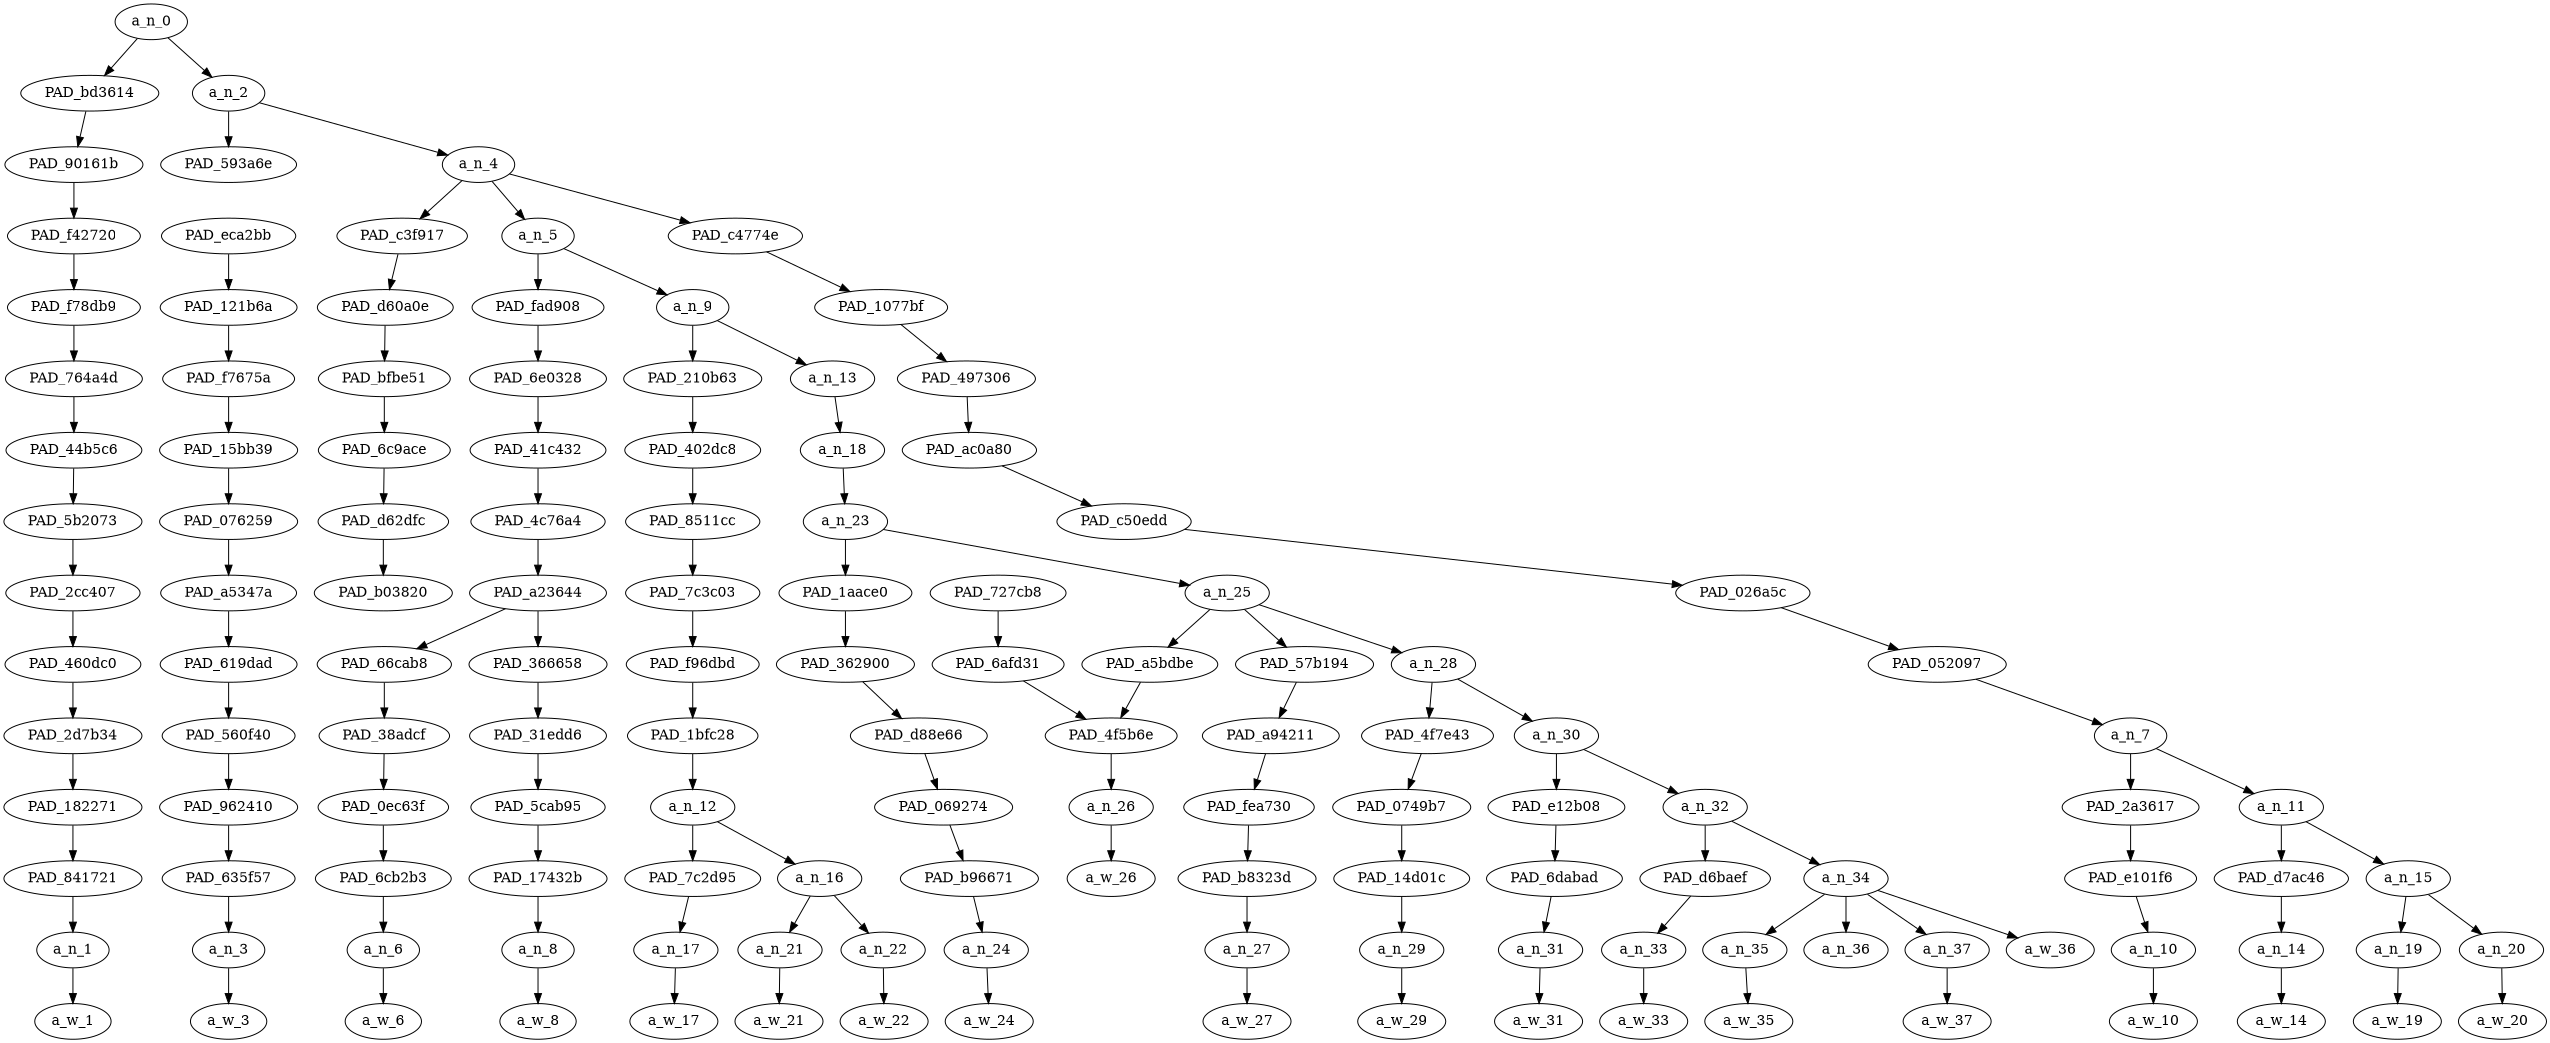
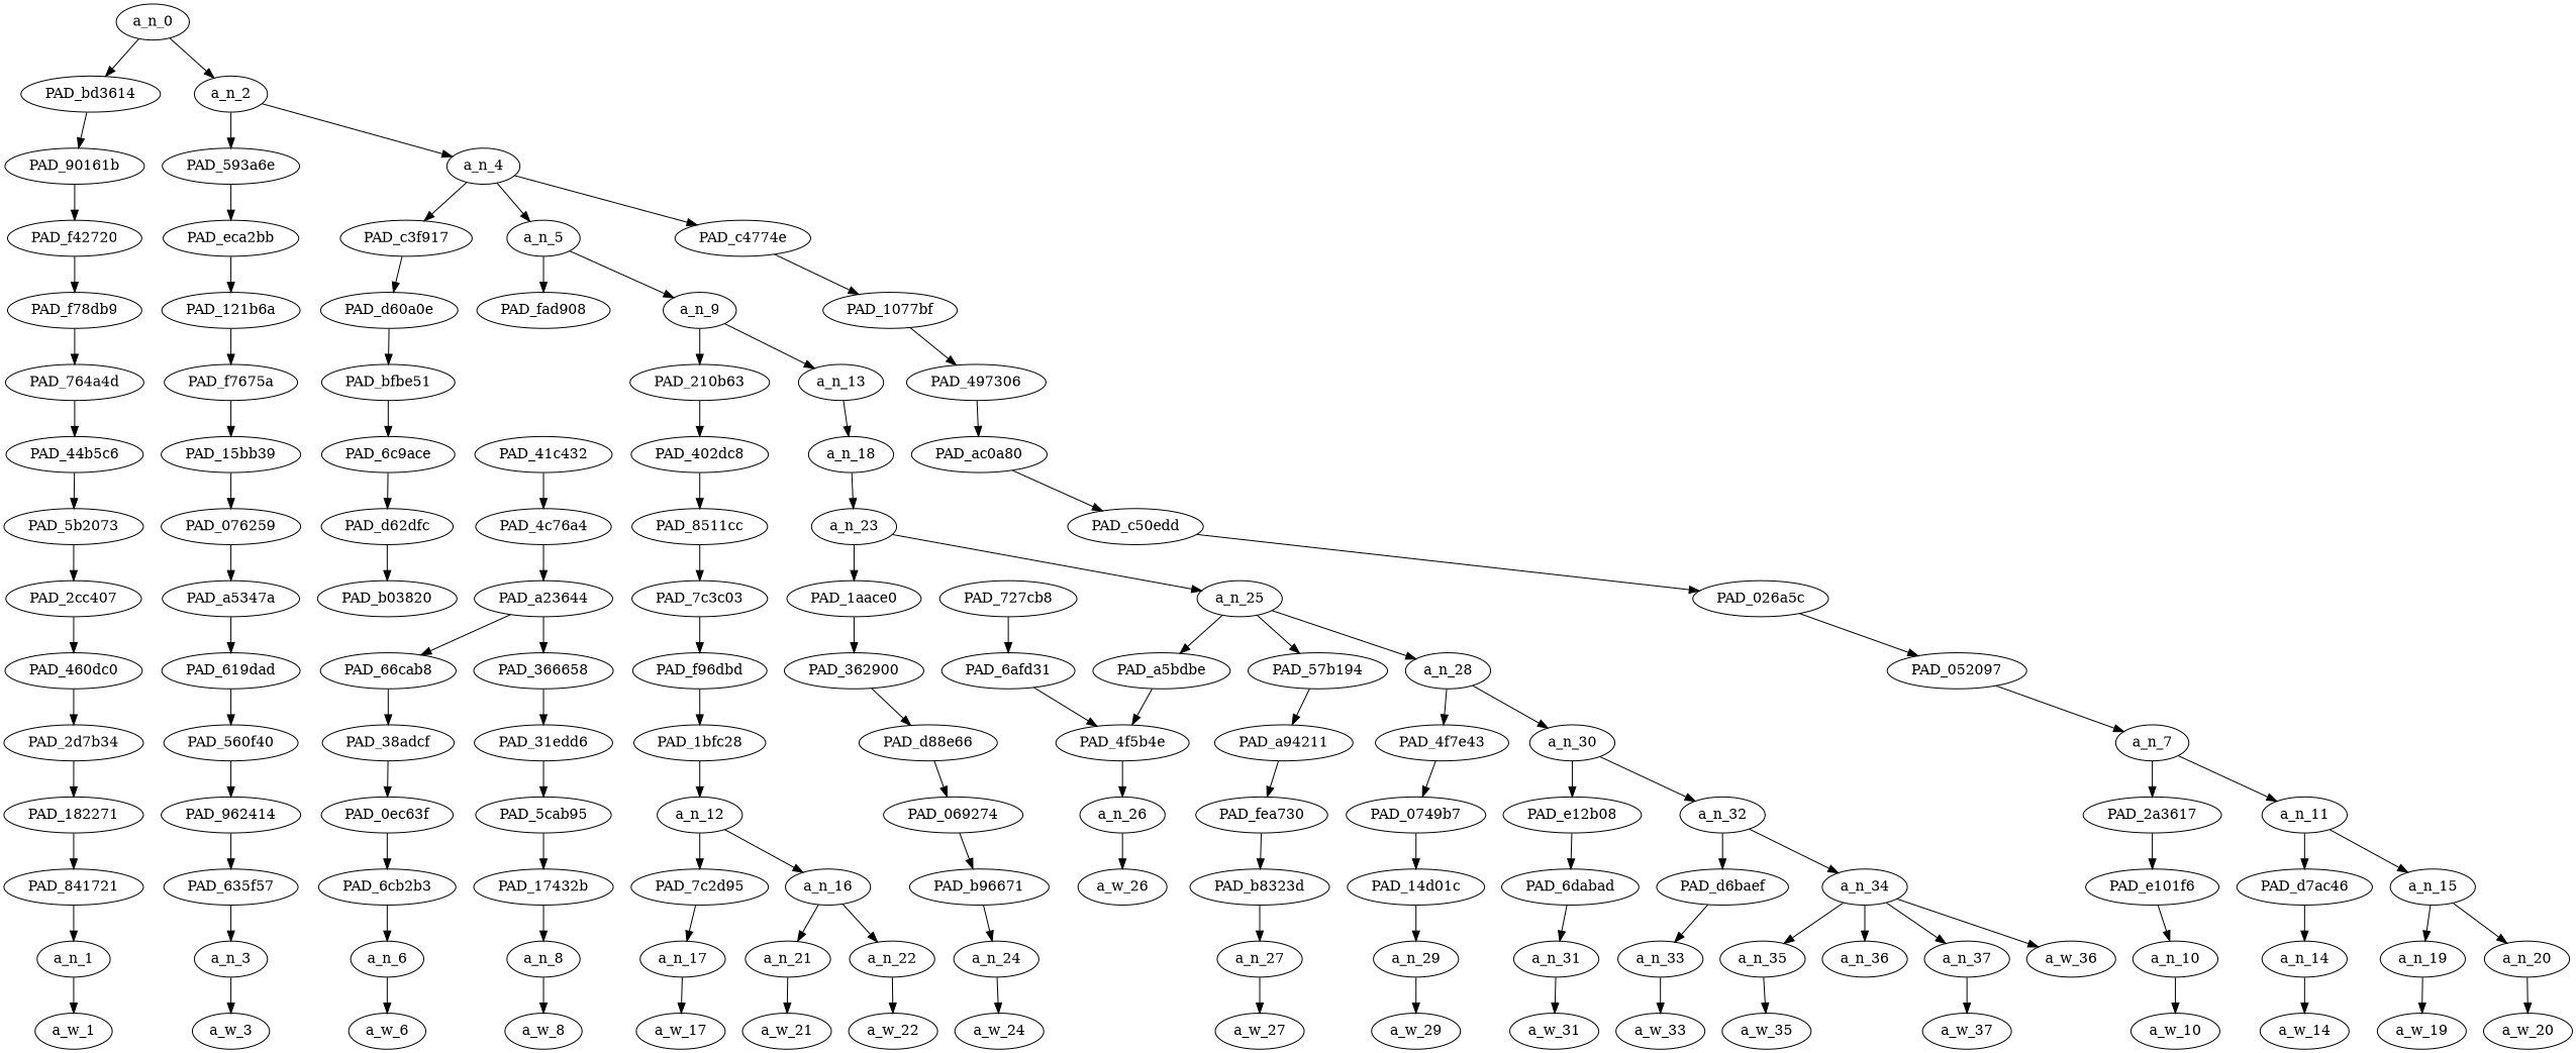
  strict digraph {
    node [div_dir=1 index=0 level=1 text_span="[0]" value=0.03270509]
    a_n_0 [level=14 text_span="[0, 1, 2, 3, 4, 5, 6, 7, 8, 9, 10, 11, 12, 13, 14, 15, 16, 17, 18, 19]" value=0.99999999]
    PAD_bd3614 [level=13]
    a_n_2 [index=1 level=13 text_span="[1, 2, 3, 4, 5, 6, 7, 8, 9, 10, 11, 12, 13, 14, 15, 16, 17, 18, 19]" value=0.96614783]
    PAD_90161b [level=12]
    PAD_593a6e [index=1 level=12 text_span="[1]" value=0.05038783]
    a_n_4 [index=2 level=12 text_span="[2, 3, 4, 5, 6, 7, 8, 9, 10, 11, 12, 13, 14, 15, 16, 17, 18, 19]" value=0.91465662]
    PAD_f42720 [level=11]
    PAD_eca2bb [index=1 level=11 text_span="[1]" value=0.05038783]
    PAD_c3f917 [div_dir=-1 index=3 level=11 text_span="[15]" value=0.03728142]
    a_n_5 [index=2 level=11 text_span="[2, 3, 4, 5, 6, 7, 8, 9, 10, 11, 12, 13, 14]" value=0.59583091]
    PAD_c4774e [index=4 level=11 text_span="[16, 17, 18, 19]" value=0.28055552]
    PAD_f78db9 [level=10]
    PAD_764a4d [level=9]
    PAD_44b5c6 [level=8]
    PAD_5b2073 [level=7]
    PAD_2cc407 [level=6]
    PAD_460dc0 [level=5]
    PAD_2d7b34 [level=4]
    PAD_182271 [level=3]
    PAD_841721 [level=2]
    a_n_1
    a_w_1 [div_dir=0 level=0 value=i]
    PAD_121b6a [index=1 level=10 text_span="[1]" value=0.05038783]
    PAD_d60a0e [div_dir=-1 index=4 level=10 text_span="[15]" value=0.03728142]
    PAD_fad908 [index=2 level=10 text_span="[2]" value=0.03695669]
    a_n_9 [index=3 level=10 text_span="[3, 4, 5, 6, 7, 8, 9, 10, 11, 12, 13, 14]" value=0.55815535]
    PAD_1077bf [index=5 level=10 text_span="[16, 17, 18, 19]" value=0.28055552]
    PAD_f7675a [index=1 level=9 text_span="[1]" value=0.05038783]
    PAD_15bb39 [index=1 level=8 text_span="[1]" value=0.05038783]
    PAD_076259 [index=1 level=7 text_span="[1]" value=0.05038783]
    PAD_a5347a [index=1 level=6 text_span="[1]" value=0.05038783]
    PAD_619dad [index=1 level=5 text_span="[1]" value=0.05038783]
    PAD_560f40 [index=1 level=4 text_span="[1]" value=0.05038783]
-   PAD_962410 [index=1 level=3 text_span="[1]" value=0.05038783]
+   PAD_962410 [index=1 level=3 text_span="[1]" value=0.05038783 label=PAD_962414]
    PAD_635f57 [index=1 level=2 text_span="[1]" value=0.05038783]
    a_n_3 [index=1 text_span="[1]" value=0.05038783]
    a_w_3 [div_dir=0 index=1 level=0 text_span="[1]" value=want]
    PAD_bfbe51 [div_dir=-1 index=5 level=9 text_span="[15]" value=0.03728142]
-   PAD_6e0328 [index=2 level=9 text_span="[2]" value=0.03695669]
    PAD_210b63 [index=3 level=9 text_span="[3, 4, 5]" value=0.33375585]
    a_n_13 [index=4 level=9 text_span="[6, 7, 8, 9, 10, 11, 12, 13, 14]" value=0.22374222]
    PAD_497306 [index=6 level=9 text_span="[16, 17, 18, 19]" value=0.28055552]
    PAD_6c9ace [div_dir=-1 index=5 level=8 text_span="[15]" value=0.03728142]
    PAD_d62dfc [div_dir=-1 index=5 level=7 text_span="[15]" value=0.03728142]
    PAD_b03820 [div_dir=-1 index=6 level=6 text_span="[15]" value=0.03728142]
    PAD_66cab8 [div_dir=-1 index=8 level=5 text_span="[15]" value=0.03728142]
    PAD_38adcf [div_dir=-1 index=9 level=4 text_span="[15]" value=0.03728142]
    PAD_0ec63f [div_dir=-1 index=10 level=3 text_span="[15]" value=0.03728142]
    PAD_6cb2b3 [div_dir=-1 index=12 level=2 text_span="[15]" value=0.03728142]
    a_n_6 [div_dir=-1 index=15 text_span="[15]" value=0.03728142]
    a_w_6 [div_dir=0 index=15 level=0 text_span="[15]" value=and]
    PAD_41c432 [index=2 level=8 text_span="[2]" value=0.03695669]
    PAD_402dc8 [index=3 level=8 text_span="[3, 4, 5]" value=0.33375585]
    a_n_18 [index=4 level=8 text_span="[6, 7, 8, 9, 10, 11, 12, 13, 14]" value=0.22344029]
    PAD_4c76a4 [index=2 level=7 text_span="[2]" value=0.03695669]
    PAD_a23644 [index=2 level=6 text_span="[2]" value=0.03695669]
    PAD_366658 [index=2 level=5 text_span="[2]" value=0.03695669]
    n58 [index=2 label=PAD_31edd6 level=4 text_span="[2]" value=0.03695669]
    PAD_5cab95 [index=2 level=3 text_span="[2]" value=0.03695669]
    PAD_17432b [index=2 level=2 text_span="[2]" value=0.03695669]
    a_n_8 [index=2 text_span="[2]" value=0.03695669]
    a_w_8 [div_dir=0 index=2 level=0 text_span="[2]" value=you]
    PAD_8511cc [index=3 level=7 text_span="[3, 4, 5]" value=0.33375585]
    a_n_23 [index=4 level=7 text_span="[6, 7, 8, 9, 10, 11, 12, 13, 14]" value=0.22313836]
    PAD_7c3c03 [index=3 level=6 text_span="[3, 4, 5]" value=0.33375585]
    PAD_f96dbd [index=3 level=5 text_span="[3, 4, 5]" value=0.33375585]
    PAD_1bfc28 [index=3 level=4 text_span="[3, 4, 5]" value=0.33375585]
    a_n_12 [index=3 level=3 text_span="[3, 4, 5]" value=0.33375585]
    PAD_7c2d95 [index=4 level=2 text_span="[5]" value=0.11860335]
    a_n_16 [index=3 level=2 text_span="[3, 4]" value=0.21448457]
    a_n_17 [index=5 text_span="[5]" value=0.11860335]
    a_n_21 [index=3 text_span="[3]" value=0.07567520]
    a_n_22 [index=4 text_span="[4]" value=0.13825021]
    a_w_17 [div_dir=0 index=5 level=0 text_span="[5]" value=cucks]
    a_w_21 [div_dir=0 index=3 level=0 text_span="[3]" value=goddamned]
    a_w_22 [div_dir=0 index=4 level=0 text_span="[4]" value=boomer]
    PAD_1aace0 [index=4 level=6 text_span="[6]" value=0.03162989]
    a_n_25 [index=5 level=6 text_span="[7, 8, 9, 10, 11, 12, 13, 14]" value=0.19120654]
    PAD_362900 [index=4 level=5 text_span="[6]" value=0.03162989]
    PAD_a5bdbe [index=5 level=5 text_span="[7]" value=0.02224399]
    PAD_57b194 [index=6 level=5 text_span="[8]" value=0.02133891]
    a_n_28 [index=7 level=5 text_span="[9, 10, 11, 12, 13, 14]" value=0.14731138]
    PAD_d88e66 [index=4 level=4 text_span="[6]" value=0.03162989]
-   PAD_4f5b4e [index=6 level=2 text_span="[7]" value=0.02224399 label=PAD_4f5b6e]
+   PAD_4f5b4e [index=6 level=2 text_span="[7]" value=0.02224399]
    PAD_a94211 [index=6 level=4 text_span="[8]" value=0.02133891]
    PAD_4f7e43 [index=7 level=4 text_span="[9]" value=0.02366558]
    a_n_30 [index=8 level=4 text_span="[10, 11, 12, 13, 14]" value=0.12333795]
    PAD_069274 [index=4 level=3 text_span="[6]" value=0.03162989]
    PAD_b96671 [index=5 level=2 text_span="[6]" value=0.03162989]
    a_n_24 [index=6 text_span="[6]" value=0.03162989]
    a_w_24 [div_dir=0 index=6 level=0 text_span="[6]" value=to]
    PAD_727cb8 [index=5 level=4 text_span="[7]" value=0.02224399]
    PAD_6afd31 [index=5 level=3 text_span="[7]" value=0.02224399]
    PAD_fea730 [index=6 level=3 text_span="[8]" value=0.02133891]
    PAD_0749b7 [index=7 level=3 text_span="[9]" value=0.02366558]
    PAD_e12b08 [index=8 level=3 text_span="[10]" value=0.02756889]
    a_n_32 [index=9 level=3 text_span="[11, 12, 13, 14]" value=0.09552035]
    a_n_26 [index=7 text_span="[7]" value=0.02224399]
    a_w_26 [div_dir=0 index=7 level=0 text_span="[7]" value=tell]
    PAD_b8323d [index=7 level=2 text_span="[8]" value=0.02133891]
    a_n_27 [index=8 text_span="[8]" value=0.02133891]
    a_w_27 [div_dir=0 index=8 level=0 text_span="[8]" value=me]
    PAD_14d01c [index=8 level=2 text_span="[9]" value=0.02366558]
    PAD_6dabad [index=9 level=2 text_span="[10]" value=0.02756889]
    PAD_d6baef [index=10 level=2 text_span="[11]" value=0.02386060]
    a_n_34 [index=11 level=2 text_span="[12, 13, 14]" value=0.07144548]
    a_n_29 [index=9 text_span="[9]" value=0.02366558]
    a_w_29 [div_dir=0 index=9 level=0 text_span="[9]" value=how]
    a_n_31 [index=10 text_span="[10]" value=0.02756889]
    a_n_33 [index=11 text_span="[11]" value=0.02386060]
    a_n_35 [index=12 text_span="[12]" value=0.02210569]
    a_n_36 [index=13 text_span="[13]" value=0.02342174]
    a_n_37 [index=14 text_span="[14]" value=0.02577550]
    a_w_36 [div_dir=0 index=13 level=0 text_span="[13]" value=the]
    a_w_31 [div_dir=0 index=10 level=0 text_span="[10]" value=we]
    a_w_33 [div_dir=0 index=11 level=0 text_span="[11]" value=are]
    a_w_35 [div_dir=0 index=12 level=0 text_span="[12]" value=all]
    a_w_37 [div_dir=0 index=14 level=0 text_span="[14]" value=same]
    PAD_ac0a80 [index=6 level=8 text_span="[16, 17, 18, 19]" value=0.28055552]
    PAD_c50edd [index=6 level=7 text_span="[16, 17, 18, 19]" value=0.28055552]
    PAD_026a5c [index=7 level=6 text_span="[16, 17, 18, 19]" value=0.28055552]
    PAD_052097 [index=9 level=5 text_span="[16, 17, 18, 19]" value=0.28055552]
    a_n_7 [index=10 level=4 text_span="[16, 17, 18, 19]" value=0.28055552]
    PAD_2a3617 [index=11 level=3 text_span="[16]" value=0.17398785]
    a_n_11 [index=12 level=3 text_span="[17, 18, 19]" value=0.10567926]
    PAD_e101f6 [index=13 level=2 text_span="[16]" value=0.17398785]
    PAD_d7ac46 [index=14 level=2 text_span="[17]" value=0.02883121]
    a_n_15 [index=15 level=2 text_span="[18, 19]" value=0.07664977]
    a_n_10 [index=16 text_span="[16]" value=0.17398785]
    a_n_14 [index=17 text_span="[17]" value=0.02883121]
    a_n_19 [index=18 text_span="[18]" value=0.03623713]
    a_n_20 [index=19 text_span="[19]" value=0.04017666]
    a_w_10 [div_dir=0 index=16 level=0 text_span="[16]" value=beaners]
    a_w_14 [div_dir=0 index=17 level=0 text_span="[17]" value=are1]
    a_w_19 [div_dir=0 index=18 level=0 text_span="[18]" value=natural]
    a_w_20 [div_dir=0 index=19 level=0 text_span="[19]" value=conservatives]
    a_n_0 -> PAD_bd3614
    a_n_0 -> a_n_2
    PAD_bd3614 -> PAD_90161b
    a_n_2 -> PAD_593a6e
    a_n_2 -> a_n_4
    PAD_90161b -> PAD_f42720
+   PAD_593a6e -> PAD_eca2bb
    a_n_4 -> PAD_c3f917
    a_n_4 -> a_n_5
    a_n_4 -> PAD_c4774e
    PAD_f42720 -> PAD_f78db9
    PAD_eca2bb -> PAD_121b6a
    PAD_c3f917 -> PAD_d60a0e
    a_n_5 -> PAD_fad908
    a_n_5 -> a_n_9
    PAD_c4774e -> PAD_1077bf
    PAD_f78db9 -> PAD_764a4d
    PAD_764a4d -> PAD_44b5c6
    PAD_44b5c6 -> PAD_5b2073
    PAD_5b2073 -> PAD_2cc407
    PAD_2cc407 -> PAD_460dc0
    PAD_460dc0 -> PAD_2d7b34
    PAD_2d7b34 -> PAD_182271
    PAD_182271 -> PAD_841721
    PAD_841721 -> a_n_1
    a_n_1 -> a_w_1
    PAD_121b6a -> PAD_f7675a
    PAD_d60a0e -> PAD_bfbe51
-   PAD_fad908 -> PAD_6e0328
    a_n_9 -> PAD_210b63
    a_n_9 -> a_n_13
    PAD_1077bf -> PAD_497306
    PAD_f7675a -> PAD_15bb39
    PAD_15bb39 -> PAD_076259
    PAD_076259 -> PAD_a5347a
    PAD_a5347a -> PAD_619dad
    PAD_619dad -> PAD_560f40
    PAD_560f40 -> PAD_962410
    PAD_962410 -> PAD_635f57
    PAD_635f57 -> a_n_3
    a_n_3 -> a_w_3
    PAD_bfbe51 -> PAD_6c9ace
-   PAD_6e0328 -> PAD_41c432
    PAD_210b63 -> PAD_402dc8
    a_n_13 -> a_n_18
    PAD_497306 -> PAD_ac0a80
    PAD_6c9ace -> PAD_d62dfc
    PAD_d62dfc -> PAD_b03820
    PAD_66cab8 -> PAD_38adcf
    PAD_38adcf -> PAD_0ec63f
    PAD_0ec63f -> PAD_6cb2b3
    PAD_6cb2b3 -> a_n_6
    a_n_6 -> a_w_6
    PAD_41c432 -> PAD_4c76a4
    PAD_402dc8 -> PAD_8511cc
    a_n_18 -> a_n_23
    PAD_4c76a4 -> PAD_a23644
    PAD_a23644 -> PAD_66cab8
    PAD_a23644 -> PAD_366658
    PAD_366658 -> n58
    n58 -> PAD_5cab95
    PAD_5cab95 -> PAD_17432b
    PAD_17432b -> a_n_8
    a_n_8 -> a_w_8
    PAD_8511cc -> PAD_7c3c03
    a_n_23 -> PAD_1aace0
    a_n_23 -> a_n_25
    PAD_7c3c03 -> PAD_f96dbd
    PAD_f96dbd -> PAD_1bfc28
    PAD_1bfc28 -> a_n_12
    a_n_12 -> PAD_7c2d95
    a_n_12 -> a_n_16
    PAD_7c2d95 -> a_n_17
    a_n_16 -> a_n_21
    a_n_16 -> a_n_22
    a_n_17 -> a_w_17
    a_n_21 -> a_w_21
    a_n_22 -> a_w_22
    PAD_1aace0 -> PAD_362900
    a_n_25 -> PAD_a5bdbe
    a_n_25 -> PAD_57b194
    a_n_25 -> a_n_28
    PAD_362900 -> PAD_d88e66
    PAD_a5bdbe -> PAD_4f5b4e
    PAD_57b194 -> PAD_a94211
    a_n_28 -> PAD_4f7e43
    a_n_28 -> a_n_30
    PAD_d88e66 -> PAD_069274
    PAD_4f5b4e -> a_n_26
    PAD_a94211 -> PAD_fea730
    PAD_4f7e43 -> PAD_0749b7
    a_n_30 -> PAD_e12b08
    a_n_30 -> a_n_32
    PAD_069274 -> PAD_b96671
    PAD_b96671 -> a_n_24
    a_n_24 -> a_w_24
    PAD_727cb8 -> PAD_6afd31
    PAD_6afd31 -> PAD_4f5b4e
    PAD_fea730 -> PAD_b8323d
    PAD_0749b7 -> PAD_14d01c
    PAD_e12b08 -> PAD_6dabad
    a_n_32 -> PAD_d6baef
    a_n_32 -> a_n_34
    a_n_26 -> a_w_26
    PAD_b8323d -> a_n_27
    a_n_27 -> a_w_27
    PAD_14d01c -> a_n_29
    PAD_6dabad -> a_n_31
    PAD_d6baef -> a_n_33
    a_n_34 -> a_n_35
    a_n_34 -> a_n_36
    a_n_34 -> a_n_37
    a_n_34 -> a_w_36
    a_n_29 -> a_w_29
    a_n_31 -> a_w_31
    a_n_33 -> a_w_33
    a_n_35 -> a_w_35
    a_n_37 -> a_w_37
    PAD_ac0a80 -> PAD_c50edd
    PAD_c50edd -> PAD_026a5c
    PAD_026a5c -> PAD_052097
    PAD_052097 -> a_n_7
    a_n_7 -> PAD_2a3617
    a_n_7 -> a_n_11
    PAD_2a3617 -> PAD_e101f6
    a_n_11 -> PAD_d7ac46
    a_n_11 -> a_n_15
    PAD_e101f6 -> a_n_10
    PAD_d7ac46 -> a_n_14
    a_n_15 -> a_n_19
    a_n_15 -> a_n_20
    a_n_10 -> a_w_10
    a_n_14 -> a_w_14
    a_n_19 -> a_w_19
    a_n_20 -> a_w_20
  }
